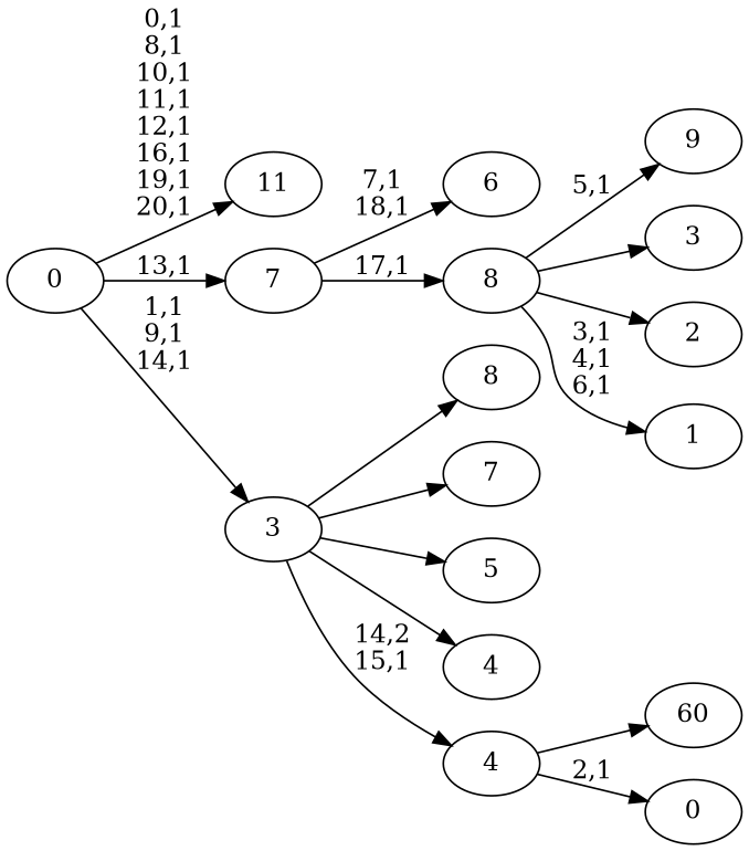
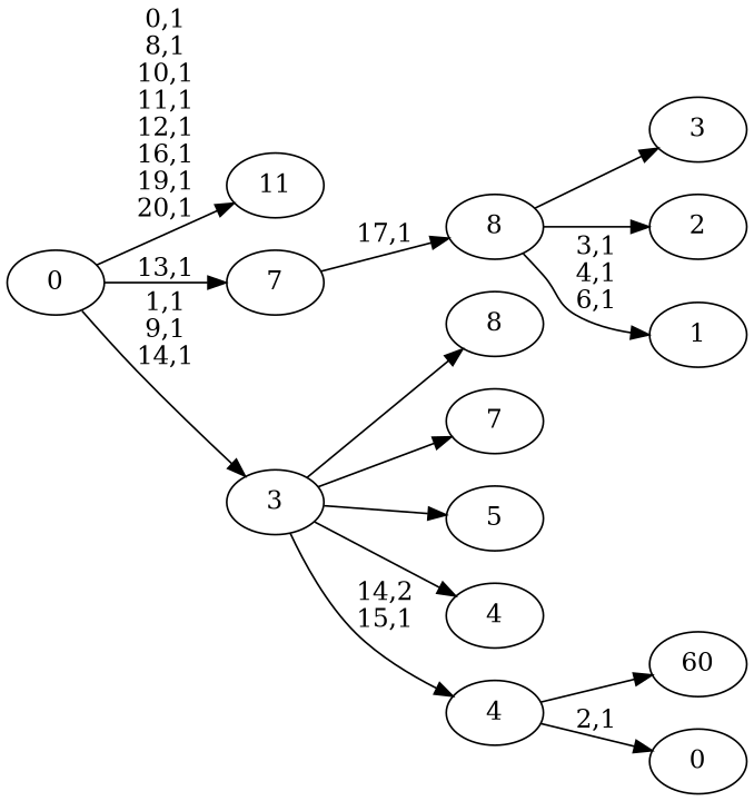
  digraph {
    rankdir=LR
    n1 [label=11]
    n2 [label=60]
-   n3 [label=9]
    n4 [label=8]
    n5 [label=7]
-   n6 [label=6]
    n7 [label=5]
    n8 [label=4]
    n9 [label=3]
    n10 [label=2]
    n11 [label=1]
    8
    7
    n14 [label=0]
    4
    3
    0
-   8 -> n3 [label="5,1"]
    8 -> n9
    8 -> n10
    8 -> n11 [label="3,1\n4,1\n6,1"]
-   7 -> n6 [label="7,1\n18,1"]
    7 -> 8 [label="17,1"]
    4 -> n2
    4 -> n14 [label="2,1"]
    3 -> n4
    3 -> n5
    3 -> n7
    3 -> n8
    3 -> 4 [label="14,2\n15,1"]
    0 -> n1 [label="0,1\n8,1\n10,1\n11,1\n12,1\n16,1\n19,1\n20,1"]
    0 -> 7 [label="13,1"]
    0 -> 3 [label="1,1\n9,1\n14,1"]
  }
